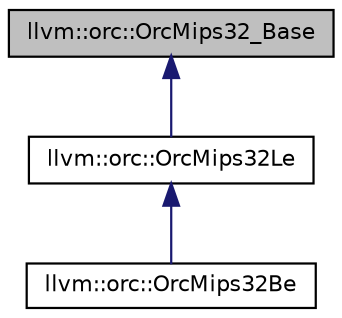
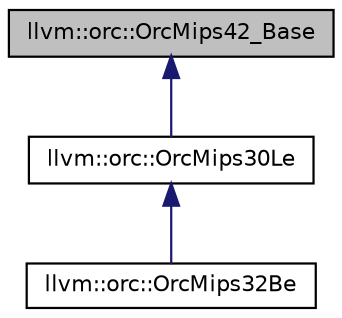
  digraph {
    node [color=black fontname=Helvetica fontsize=10 shape=record]
    edge [color=midnightblue dir=back fontname=Helvetica fontsize=10 labelfontname=Helvetica labelfontsize=10 style=solid]
-   n1 [fillcolor=grey75 fontcolor=black height=0.2 label="llvm::orc::OrcMips32_Base" style=filled width=0.4]
-   n2 [height=0.2 label="llvm::orc::OrcMips32Le" width=0.4]
+   n1 [fillcolor=grey75 fontcolor=black height=0.2 label="llvm::orc::OrcMips42_Base" style=filled width=0.4]
+   n2 [height=0.2 label="llvm::orc::OrcMips30Le" width=0.4]
    n3 [height=0.2 label="llvm::orc::OrcMips32Be" width=0.4]
    n1 -> n2
    n2 -> n3
  }
